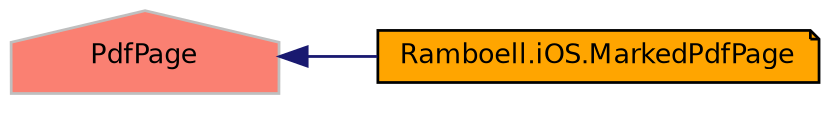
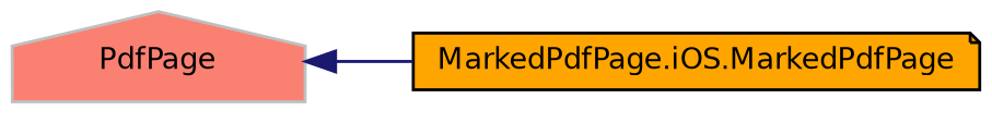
  digraph {
    rankdir=LR
    node [fontname=Helvetica fontsize=10 style=filled]
    n1 [color=grey75 fillcolor=salmon height=0.2 label=PdfPage shape=house width=0.4]
-   n2 [color=black fillcolor=orange height=0.2 label="Ramboell.iOS.MarkedPdfPage" shape=note width=0.4]
+   n2 [color=black fillcolor=orange height=0.2 label="MarkedPdfPage.iOS.MarkedPdfPage" shape=note width=0.4]
    n1 -> n2 [color=midnightblue dir=back fontname=Helvetica fontsize=10 labelfontname=Helvetica labelfontsize=10 style=solid]
  }
